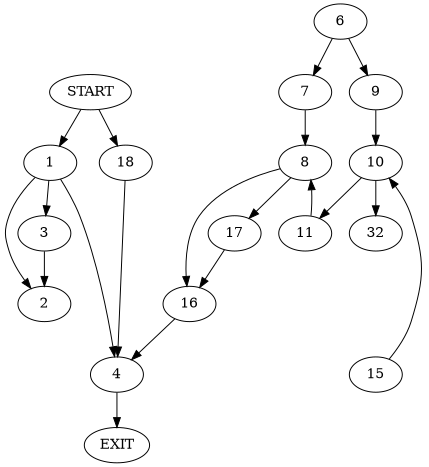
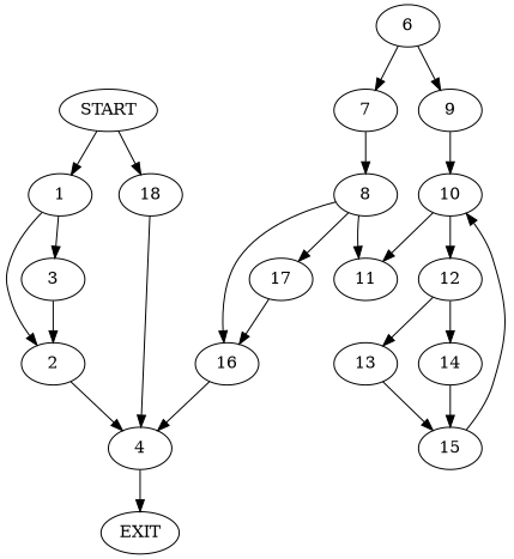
  digraph {
    n1 [label=START]
    1
    18
    2
    3
    4
    n7 [label=EXIT]
    6
    7
    9
    8
    10
    16
    17
    11
-   12 [label=32]
+   12
+   13
+   14
    15
    n1 -> 1
    n1 -> 18
    1 -> 2
    1 -> 3
    18 -> 4
-   1 -> 4
+   2 -> 4
    3 -> 2
    4 -> n7
    6 -> 7
    6 -> 9
    7 -> 8
    9 -> 10
    8 -> 16
    8 -> 17
    10 -> 11
    10 -> 12
    16 -> 4
    17 -> 16
-   11 -> 8
+   8 -> 11
+   12 -> 13
+   12 -> 14
+   13 -> 15
+   14 -> 15
    15 -> 10
  }
